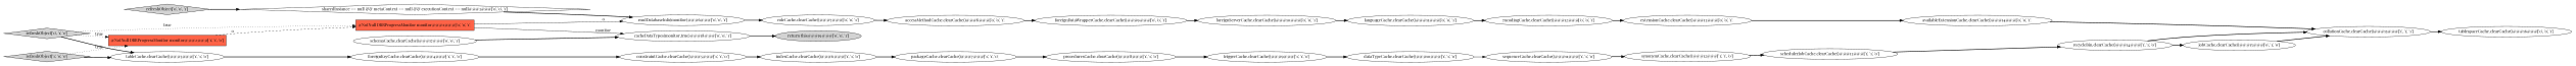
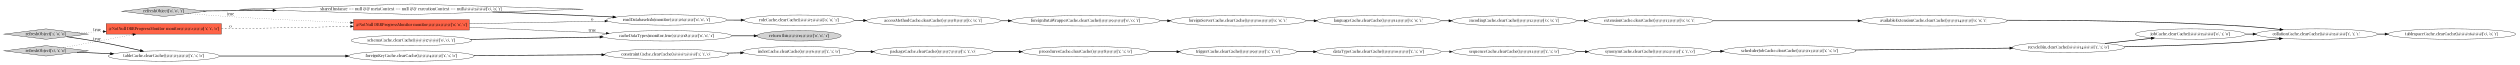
  digraph {
    fontname="Playfair Display"
    rankdir=LR
    node [fillcolor=white fontname="Playfair Display" shape=ellipse style=filled]
    edge [fontname="Playfair Display" style=bold]
    n1 [label="constraintCache.clearCache()@@@5@@@['1', '1', '0']"]
    n2 [label="indexCache.clearCache()@@@6@@@['1', '1', '0']"]
    n3 [label="packageCache.clearCache()@@@7@@@['1', '1', '0']"]
    n4 [label="cacheDataTypes(monitor,true)@@@18@@@['0', '0', '1']"]
    n5 [fillcolor=lightgray label="return this@@@19@@@['0', '0', '1']"]
    n6 [label="tableCache.clearCache()@@@3@@@['1', '1', '0']"]
    n7 [label="foreignKeyCache.clearCache()@@@4@@@['1', '1', '0']"]
    n8 [label="schemaCache.clearCache()@@@17@@@['0', '0', '1']"]
    n9 [label="encodingCache.clearCache()@@@12@@@['0', '0', '1']"]
    n10 [label="extensionCache.clearCache()@@@13@@@['0', '0', '1']"]
    n11 [label="availableExtensionCache.clearCache()@@@14@@@['0', '0', '1']"]
    n12 [label="proceduresCache.clearCache()@@@8@@@['1', '1', '0']"]
    n13 [label="triggerCache.clearCache()@@@9@@@['1', '1', '0']"]
    n14 [label="synonymCache.clearCache()@@@12@@@['1', '1', '0']"]
    n15 [label="schedulerJobCache.clearCache()@@@13@@@['1', '1', '0']"]
    n16 [label="recycleBin.clearCache()@@@14@@@['1', '1', '0']"]
    n17 [label="tablespaceCache.clearCache()@@@16@@@['0', '0', '1']"]
    n18 [label="collationCache.clearCache()@@@15@@@['1', '1', '1']"]
    n19 [fillcolor=lightgray label="refreshObject['0', '0', '1']" shape=diamond]
    n20 [label="sharedInstance == null && metaContext == null && executionContext == null@@@3@@@['0', '0', '1']" shape=diamond]
    n21 [fillcolor=tomato label="@NotNull DBRProgressMonitor monitor@@@2@@@['0', '0', '1']" shape=box]
    n22 [label="readDatabaseInfo(monitor)@@@6@@@['0', '0', '1']"]
    n23 [fillcolor=lightgray label="refreshObject['1', '0', '0']" shape=diamond]
    n24 [fillcolor=tomato label="@NotNull DBRProgressMonitor monitor@@@2@@@['1', '1', '0']" shape=box]
    n25 [label="dataTypeCache.clearCache()@@@10@@@['1', '1', '0']"]
    n26 [label="foreignServerCache.clearCache()@@@10@@@['0', '0', '1']"]
    n27 [label="languageCache.clearCache()@@@11@@@['0', '0', '1']"]
    n28 [label="jobCache.clearCache()@@@15@@@['0', '1', '0']"]
    n29 [label="accessMethodCache.clearCache()@@@8@@@['0', '0', '1']"]
    n30 [label="foreignDataWrapperCache.clearCache()@@@9@@@['0', '0', '1']"]
    n31 [label="roleCache.clearCache()@@@7@@@['0', '0', '1']"]
    n32 [fillcolor=lightgray label="refreshObject['0', '1', '0']" shape=diamond]
    n33 [label="sequenceCache.clearCache()@@@11@@@['1', '1', '0']"]
    n1 -> n2
    n2 -> n3
    n3 -> n12
    n4 -> n5
    n6 -> n7
    n7 -> n1
    n8 -> n4
    n9 -> n10
    n10 -> n11
    n11 -> n18
    n12 -> n13
    n13 -> n25
    n14 -> n15
    n15 -> n16
    n16 -> n18
    n16 -> n28
    n18 -> n17
    n19 -> n20
-   n32 -> n21 [label=true style=dotted]
+   n19 -> n21 [label=true style=dotted]
    n20 -> n22
-   n21 -> n4 [label=monitor style=solid]
+   n21 -> n4 [label=true style=solid]
    n21 -> n22 [label=0 style=solid]
    n22 -> n31
    n23 -> n6
    n23 -> n24 [label=true style=dotted]
    n24 -> n21 [label=0 style=dashed]
    n25 -> n33 [style=solid]
    n26 -> n27
    n27 -> n9
    n28 -> n18
    n29 -> n30
    n30 -> n26
    n31 -> n29
    n32 -> n6
    n32 -> n24 [label=true style=dotted]
    n33 -> n14
  }
